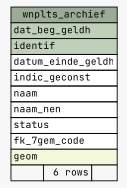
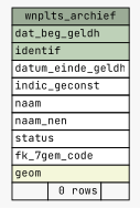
  digraph {
    bgcolor="#f7f7f7"
    fontname="JetBrains Mono"
    fontsize=11
    nodesep=0.18
    rankdir=TB
    ranksep=0.46
-   n1 [fontname="JetBrains Mono" fontsize=11 label=<     <TABLE BORDER="0" CELLBORDER="1" CELLSPACING="0" BGCOLOR="#ffffff">       <TR><TD COLSPAN="3" BGCOLOR="#9bab96" ALIGN="CENTER">wnplts_archief</TD></TR>       <TR><TD PORT="dat_beg_geldh" COLSPAN="3" BGCOLOR="#bed1b8" ALIGN="LEFT">dat_beg_geldh</TD></TR>       <TR><TD PORT="identif" COLSPAN="3" BGCOLOR="#bed1b8" ALIGN="LEFT">identif</TD></TR>       <TR><TD PORT="datum_einde_geldh" COLSPAN="3" ALIGN="LEFT">datum_einde_geldh</TD></TR>       <TR><TD PORT="indic_geconst" COLSPAN="3" ALIGN="LEFT">indic_geconst</TD></TR>       <TR><TD PORT="naam" COLSPAN="3" ALIGN="LEFT">naam</TD></TR>       <TR><TD PORT="naam_nen" COLSPAN="3" ALIGN="LEFT">naam_nen</TD></TR>       <TR><TD PORT="status" COLSPAN="3" ALIGN="LEFT">status</TD></TR>       <TR><TD PORT="fk_7gem_code" COLSPAN="3" ALIGN="LEFT">fk_7gem_code</TD></TR>       <TR><TD PORT="geom" COLSPAN="3" BGCOLOR="#f4f7da" ALIGN="LEFT">geom</TD></TR>       <TR><TD ALIGN="LEFT" BGCOLOR="#f7f7f7">  </TD><TD ALIGN="RIGHT" BGCOLOR="#f7f7f7">6 rows</TD><TD ALIGN="RIGHT" BGCOLOR="#f7f7f7">  </TD></TR>     </TABLE>> shape=plaintext]
+   n1 [fontname="JetBrains Mono" fontsize=11 label=<     <TABLE BORDER="0" CELLBORDER="1" CELLSPACING="0" BGCOLOR="#ffffff">       <TR><TD COLSPAN="3" BGCOLOR="#9bab96" ALIGN="CENTER">wnplts_archief</TD></TR>       <TR><TD PORT="dat_beg_geldh" COLSPAN="3" BGCOLOR="#bed1b8" ALIGN="LEFT">dat_beg_geldh</TD></TR>       <TR><TD PORT="identif" COLSPAN="3" BGCOLOR="#bed1b8" ALIGN="LEFT">identif</TD></TR>       <TR><TD PORT="datum_einde_geldh" COLSPAN="3" ALIGN="LEFT">datum_einde_geldh</TD></TR>       <TR><TD PORT="indic_geconst" COLSPAN="3" ALIGN="LEFT">indic_geconst</TD></TR>       <TR><TD PORT="naam" COLSPAN="3" ALIGN="LEFT">naam</TD></TR>       <TR><TD PORT="naam_nen" COLSPAN="3" ALIGN="LEFT">naam_nen</TD></TR>       <TR><TD PORT="status" COLSPAN="3" ALIGN="LEFT">status</TD></TR>       <TR><TD PORT="fk_7gem_code" COLSPAN="3" ALIGN="LEFT">fk_7gem_code</TD></TR>       <TR><TD PORT="geom" COLSPAN="3" BGCOLOR="#f4f7da" ALIGN="LEFT">geom</TD></TR>       <TR><TD ALIGN="LEFT" BGCOLOR="#f7f7f7">  </TD><TD ALIGN="RIGHT" BGCOLOR="#f7f7f7">0 rows</TD><TD ALIGN="RIGHT" BGCOLOR="#f7f7f7">  </TD></TR>     </TABLE>> shape=plaintext]
  }
